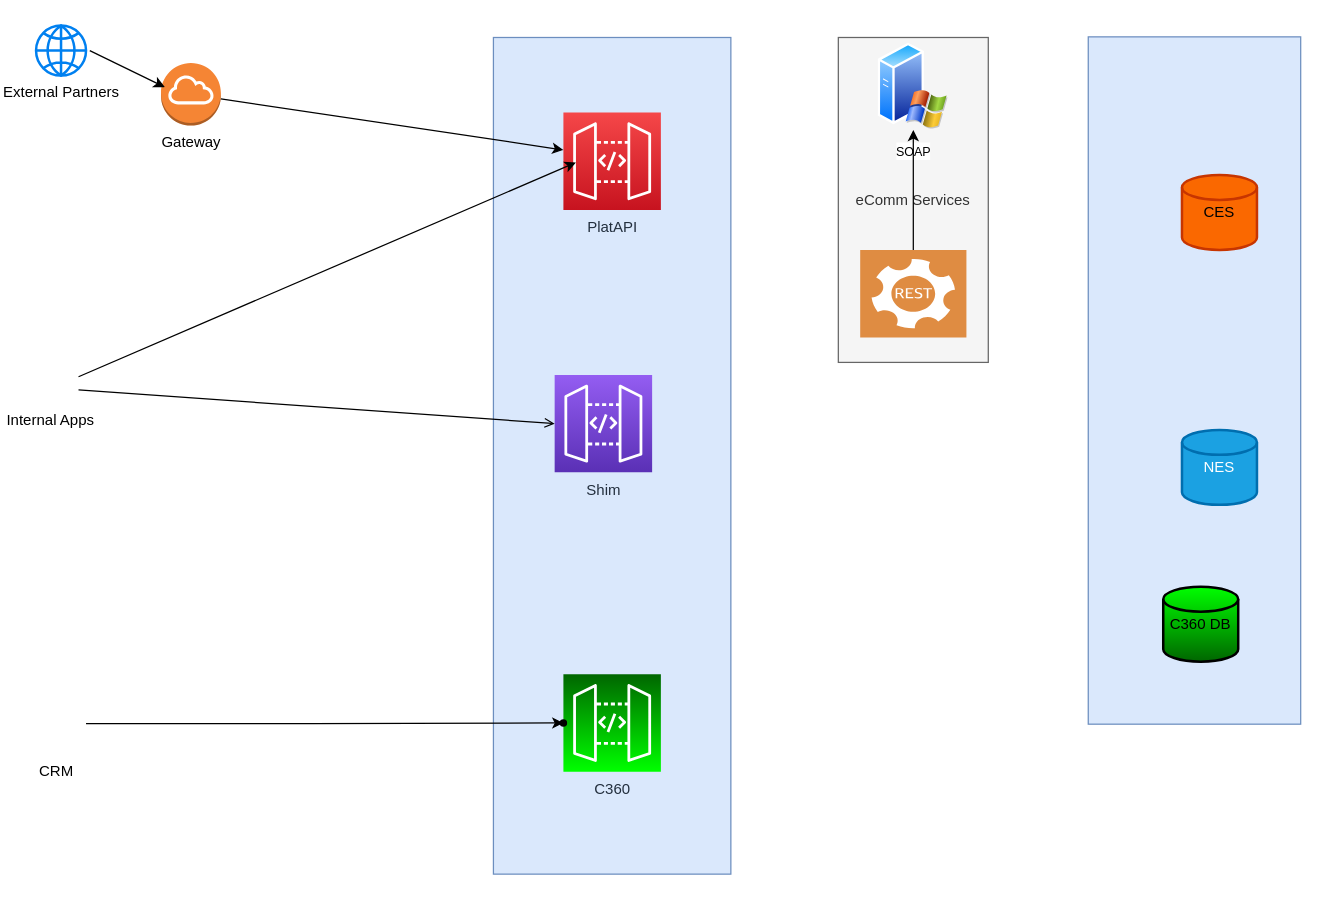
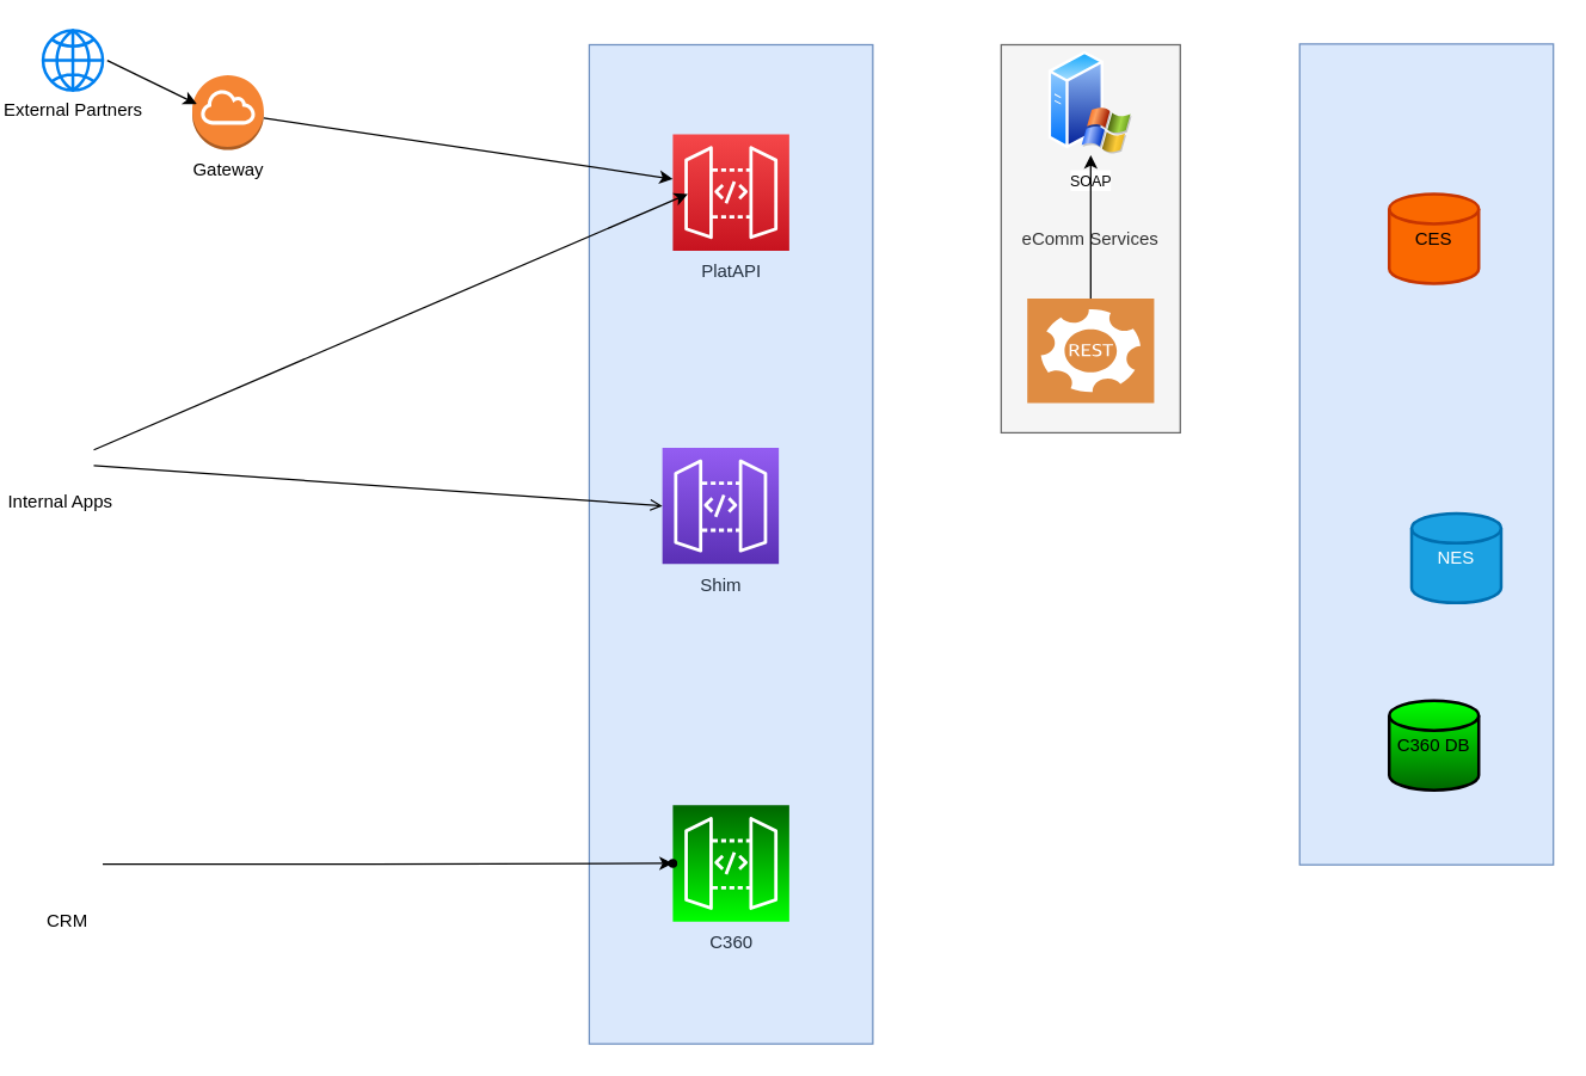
  <mxCell id="0" />
  <mxCell id="1" parent="0" />
  <mxCell id="2" value="" style="rounded=0;whiteSpace=wrap;html=1;fillColor=#dae8fc;strokeColor=#6c8ebf;" vertex="1" parent="1"><mxGeometry x="870" y="29" width="170" height="550" as="geometry" /></mxCell>
  <mxCell id="3" value="" style="rounded=0;whiteSpace=wrap;html=1;fillColor=#dae8fc;strokeColor=#6c8ebf;" vertex="1" parent="1"><mxGeometry x="394" y="29.5" width="190" height="669.5" as="geometry" /></mxCell>
  <mxCell id="4" value="External Partners" style="html=1;verticalLabelPosition=bottom;align=center;labelBackgroundColor=#ffffff;verticalAlign=top;strokeWidth=2;strokeColor=#0080F0;shadow=0;dashed=0;shape=mxgraph.ios7.icons.globe;" parent="1" vertex="1"><mxGeometry x="28" y="20" width="40" height="40" as="geometry" /></mxCell>
  <mxCell id="5" value="Internal Apps&amp;nbsp;" style="shape=image;html=1;verticalAlign=top;verticalLabelPosition=bottom;labelBackgroundColor=#ffffff;imageAspect=0;aspect=fixed;image=https://cdn4.iconfinder.com/data/icons/iconsimple-logotypes/512/google_chrome-128.png" parent="1" vertex="1"><mxGeometry x="20" y="280" width="42" height="42" as="geometry" /></mxCell>
  <mxCell id="6" value="Gateway" style="outlineConnect=0;dashed=0;verticalLabelPosition=bottom;verticalAlign=top;align=center;html=1;shape=mxgraph.aws3.internet_gateway;fillColor=#F58534;gradientColor=none;" parent="1" vertex="1"><mxGeometry x="128" y="50" width="47.92" height="50" as="geometry" /></mxCell>
  <mxCell id="7" value="" style="endArrow=classic;html=1;" parent="1" edge="1"><mxGeometry width="50" height="50" relative="1" as="geometry"><mxPoint x="71" y="40" as="sourcePoint" /><mxPoint x="131" y="69.206" as="targetPoint" /></mxGeometry></mxCell>
  <mxCell id="8" value="PlatAPI" style="points=[[0,0,0],[0.25,0,0],[0.5,0,0],[0.75,0,0],[1,0,0],[0,1,0],[0.25,1,0],[0.5,1,0],[0.75,1,0],[1,1,0],[0,0.25,0],[0,0.5,0],[0,0.75,0],[1,0.25,0],[1,0.5,0],[1,0.75,0]];outlineConnect=0;fontColor=#232F3E;gradientColor=#F54749;gradientDirection=north;fillColor=#C7131F;strokeColor=#ffffff;dashed=0;verticalLabelPosition=bottom;verticalAlign=top;align=center;html=1;fontSize=12;fontStyle=0;aspect=fixed;shape=mxgraph.aws4.resourceIcon;resIcon=mxgraph.aws4.api_gateway;" parent="1" vertex="1"><mxGeometry x="450" y="89.5" width="78" height="78" as="geometry" /></mxCell>
  <mxCell id="9" value="Shim" style="points=[[0,0,0],[0.25,0,0],[0.5,0,0],[0.75,0,0],[1,0,0],[0,1,0],[0.25,1,0],[0.5,1,0],[0.75,1,0],[1,1,0],[0,0.25,0],[0,0.5,0],[0,0.75,0],[1,0.25,0],[1,0.5,0],[1,0.75,0]];outlineConnect=0;fontColor=#232F3E;gradientColor=#945DF2;gradientDirection=north;fillColor=#5A30B5;strokeColor=#ffffff;dashed=0;verticalLabelPosition=bottom;verticalAlign=top;align=center;html=1;fontSize=12;fontStyle=0;aspect=fixed;shape=mxgraph.aws4.resourceIcon;resIcon=mxgraph.aws4.api_gateway;" parent="1" vertex="1"><mxGeometry x="443" y="299.5" width="78" height="78" as="geometry" /></mxCell>
  <mxCell id="10" value="" style="endArrow=classic;html=1;" parent="1" source="6" edge="1"><mxGeometry width="50" height="50" relative="1" as="geometry"><mxPoint x="317.92" y="79.5" as="sourcePoint" /><mxPoint x="450" y="119.5" as="targetPoint" /></mxGeometry></mxCell>
  <mxCell id="11" value="" style="endArrow=classic;html=1;exitX=1;exitY=0.5;exitDx=0;exitDy=0;" parent="1" source="5" edge="1"><mxGeometry width="50" height="50" relative="1" as="geometry"><mxPoint x="327.92" y="89.5" as="sourcePoint" /><mxPoint x="460" y="129.5" as="targetPoint" /></mxGeometry></mxCell>
  <mxCell id="12" value="" style="endArrow=open;html=1;exitX=1;exitY=0.75;exitDx=0;exitDy=0;entryX=0;entryY=0.5;entryDx=0;entryDy=0;entryPerimeter=0;" parent="1" source="5" target="9" edge="1"><mxGeometry width="50" height="50" relative="1" as="geometry"><mxPoint x="543" y="469.5" as="sourcePoint" /><mxPoint x="593" y="419.5" as="targetPoint" /></mxGeometry></mxCell>
- <mxCell id="13" value="CES" style="strokeWidth=2;html=1;shape=mxgraph.flowchart.database;whiteSpace=wrap;fillColor=#fa6800;strokeColor=#C73500;fontColor=#000000;" parent="1" vertex="1"><mxGeometry x="945" y="139.5" width="60" height="60" as="geometry" /></mxCell>
+ <mxCell id="13" value="CES" style="strokeWidth=2;html=1;shape=mxgraph.flowchart.database;whiteSpace=wrap;fillColor=#fa6800;strokeColor=#C73500;fontColor=#000000;" parent="1" vertex="1"><mxGeometry x="930" y="129.5" width="60" height="60" as="geometry" /></mxCell>
  <mxCell id="14" value="NES" style="strokeWidth=2;html=1;shape=mxgraph.flowchart.database;whiteSpace=wrap;fillColor=#1ba1e2;strokeColor=#006EAF;fontColor=#ffffff;" parent="1" vertex="1"><mxGeometry x="945" y="343.5" width="60" height="60" as="geometry" /></mxCell>
  <mxCell id="15" value="" style="edgeStyle=orthogonalEdgeStyle;rounded=0;orthogonalLoop=1;jettySize=auto;html=1;" parent="1" source="16" target="18" edge="1"><mxGeometry relative="1" as="geometry" /></mxCell>
  <mxCell id="16" value="CRM" style="shape=image;html=1;verticalAlign=top;verticalLabelPosition=bottom;labelBackgroundColor=#ffffff;imageAspect=0;aspect=fixed;image=https://cdn0.iconfinder.com/data/icons/mozilla-icons/128/firefox_png.png" parent="1" vertex="1"><mxGeometry x="20" y="554.5" width="48" height="48" as="geometry" /></mxCell>
  <mxCell id="17" value="C360" style="points=[[0,0,0],[0.25,0,0],[0.5,0,0],[0.75,0,0],[1,0,0],[0,1,0],[0.25,1,0],[0.5,1,0],[0.75,1,0],[1,1,0],[0,0.25,0],[0,0.5,0],[0,0.75,0],[1,0.25,0],[1,0.5,0],[1,0.75,0]];outlineConnect=0;fontColor=#232F3E;gradientDirection=north;strokeColor=#ffffff;dashed=0;verticalLabelPosition=bottom;verticalAlign=top;align=center;html=1;fontSize=12;fontStyle=0;aspect=fixed;shape=mxgraph.aws4.resourceIcon;resIcon=mxgraph.aws4.api_gateway;fillColor=#00FF00;gradientColor=#006600;" parent="1" vertex="1"><mxGeometry x="450" y="539" width="78" height="78" as="geometry" /></mxCell>
  <mxCell id="18" value="" style="shape=waypoint;size=6;pointerEvents=1;points=[];fillColor=#ffffff;resizable=0;rotatable=0;perimeter=centerPerimeter;snapToPoint=1;verticalAlign=top;labelBackgroundColor=#ffffff;" parent="1" vertex="1"><mxGeometry x="430" y="558" width="40" height="40" as="geometry" /></mxCell>
  <mxCell id="19" value="" style="edgeStyle=orthogonalEdgeStyle;rounded=0;orthogonalLoop=1;jettySize=auto;html=1;" parent="1" source="27" edge="1"><mxGeometry relative="1" as="geometry"><mxPoint x="700" y="178" as="targetPoint" /></mxGeometry></mxCell>
  <mxCell id="20" value="" style="shape=waypoint;size=6;pointerEvents=1;points=[];fillColor=#DF8C42;resizable=0;rotatable=0;perimeter=centerPerimeter;snapToPoint=1;shadow=0;dashed=0;verticalAlign=top;strokeColor=none;" parent="1" vertex="1"><mxGeometry x="850" y="224" width="40" height="40" as="geometry" /></mxCell>
  <mxCell id="21" value="C360 DB" style="strokeWidth=2;html=1;shape=mxgraph.flowchart.database;whiteSpace=wrap;fillColor=#00FF00;gradientColor=#006600;" vertex="1" parent="1"><mxGeometry x="930" y="469" width="60" height="60" as="geometry" /></mxCell>
  <mxCell id="22" value="" style="shape=waypoint;size=6;pointerEvents=1;points=[];fillColor=#00FF00;resizable=0;rotatable=0;perimeter=centerPerimeter;snapToPoint=1;dashed=0;fontColor=#232F3E;fontStyle=0;verticalAlign=top;strokeColor=#ffffff;gradientColor=#006600;gradientDirection=north;" vertex="1" parent="1"><mxGeometry x="595" y="636.5" width="40" height="40" as="geometry" /></mxCell>
  <mxCell id="23" value="" style="group" vertex="1" connectable="0" parent="1"><mxGeometry x="670" y="29.5" width="120" height="260" as="geometry" /></mxCell>
  <mxCell id="24" value="eComm Services" style="rounded=0;whiteSpace=wrap;html=1;fillColor=#f5f5f5;strokeColor=#666666;fontColor=#333333;" parent="23" vertex="1"><mxGeometry width="120" height="260" as="geometry" /></mxCell>
  <mxCell id="25" value="&lt;font size=&quot;1&quot;&gt;SOAP&lt;/font&gt;" style="aspect=fixed;perimeter=ellipsePerimeter;html=1;align=center;shadow=0;dashed=0;spacingTop=3;image;image=img/lib/active_directory/windows_server_2.svg;fillColor=#00FF00;gradientColor=#006600;" parent="23" vertex="1"><mxGeometry x="32" y="4" width="56" height="70" as="geometry" /></mxCell>
  <mxCell id="26" value="" style="edgeStyle=orthogonalEdgeStyle;rounded=0;orthogonalLoop=1;jettySize=auto;html=1;" parent="23" source="27" target="25" edge="1"><mxGeometry relative="1" as="geometry" /></mxCell>
  <mxCell id="27" value="" style="pointerEvents=1;shadow=0;dashed=0;html=1;strokeColor=none;fillColor=#DF8C42;labelPosition=center;verticalLabelPosition=bottom;verticalAlign=top;align=center;outlineConnect=0;shape=mxgraph.veeam2.restful_api;" parent="23" vertex="1"><mxGeometry x="17.5" y="170" width="85" height="70" as="geometry" /></mxCell>
